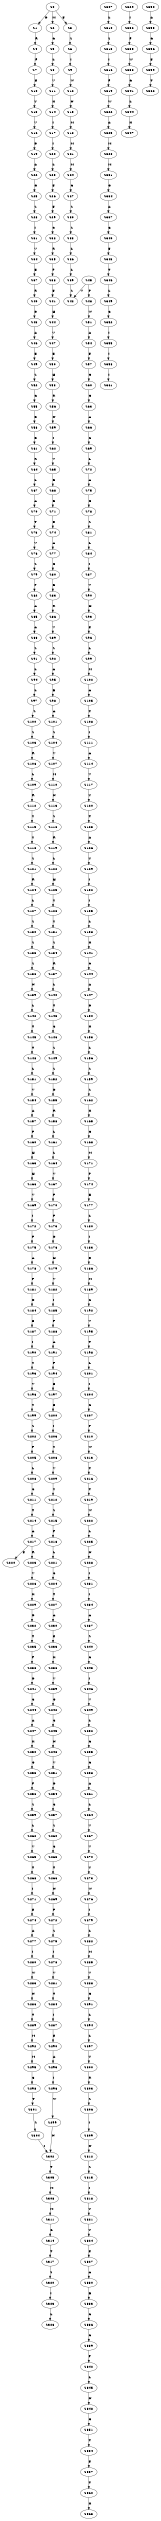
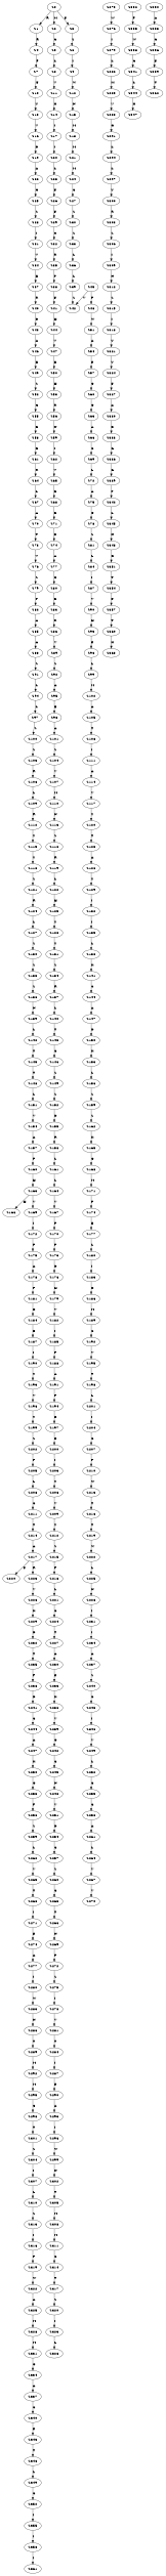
  strict digraph {
    S0
    S1
    S2
    S3
    S4
    S5
    S6
    S7
    S8
    S9
    S10
    S11
    S12
    S13
    S14
    S15
    S16
    S17
    S18
    S19
    S20
    S21
    S22
    S23
    S24
    S25
    S26
    S27
    S28
    S29
    S30
    S31
    S32
    S33
    S34
    S35
    S36
    S37
    S38
    S39
    S40
    S41
    S42
    S43
    S44
    S46
    S47
    S45
    S48
    S49
    S50
    S51
    S52
    S53
    S54
    S55
    S56
    S57
    S58
    S59
    S60
    S61
    S62
    S63
    S64
    S65
    S66
    S67
    S68
    S69
    S70
    S71
    S72
    S73
    S74
    S75
    S76
    S77
    S78
    S79
    S80
    S81
    S82
    S83
    S84
    S85
    S86
    S87
    S88
    S89
    S90
    S91
    S92
    S93
    S94
    S95
    S96
    S97
    S98
    S99
    S100
    S101
    S102
    S103
    S104
    S105
    S106
    S107
    S108
    S109
    S110
    S111
    S112
    S113
    S114
    S115
    S116
    S117
    S118
    S119
    S120
    S121
    S122
    S123
    S124
    S125
    S126
    S127
    S128
    S129
    S130
    S131
    S132
    S133
    S134
    S135
    S136
    S137
    S138
    S139
    S140
    S141
    S142
    S143
    S144
    S145
    S146
    S147
    S148
    S149
    S150
    S151
    S152
    S153
    S154
    S155
    S156
    S157
    S158
    S159
    S160
    S161
    S162
    S163
    S164
    S165
    S166
    S167
    S168
    S169
    S170
    S171
    S172
    S173
    S174
    S175
    S176
    S177
    S178
    S179
    S180
    S181
    S182
    S183
    S184
    S185
    S186
    S187
    S188
    S189
    S190
    S191
    S192
    S193
    S194
    S195
    S196
    S197
    S198
    S199
    S200
    S201
    S202
    S203
    S204
    S205
    S206
    S207
    S208
    S209
    S210
    S211
    S212
    S213
    S214
    S215
    S216
    S217
    S218
    S219
    S220
    S223
    S221
    S222
    S224
    S225
    S226
    S227
    S228
    S229
    S230
    S231
    S232
    S233
    S234
    S235
    S236
    S237
    S238
    S239
    S240
    S241
    S242
    S243
    S244
    S245
    n247 [label=S846]
    S247
    S248
    S249
    S250
    S251
    S252
    S253
    S254
    S255
    S256
    S257
    S258
    S259
    S260
    S261
    S262
    S263
    S264
    S265
    S266
    S267
    S268
    S269
    S270
    S271
    S272
    S273
    S274
    S275
    S276
    S277
    S278
    S279
    S280
    S281
    S282
    S283
    S284
    S285
    S286
    S287
    S288
    S289
    S290
    S291
    S292
    S293
    S294
    S295
    S296
    S297
    S298
    S299
    S300
    S301
    S302
    S303
    S304
    S305
    S306
    S307
    S308
    S309
    S310
    S311
    S312
    S313
    S314
    S315
    S316
    S317
    S318
    S319
    S320
    S321
    S322
    S323
    S324
    S325
    S326
    S327
    S328
    S330
    S331
-   S329
    S332
    S333
    S334
    S335
    S336
    S337
    S338
    S339
    S340
    S341
    S342
    S343
    S344
    S345
    S346
    S347
    S348
    S349
    S351
    S352
    S350
    S353
    S354
    S355
    S356
    S357
    S358
    S359
    S360
    S361
    S362
    S363
-   S0 -> S1 [label=D]
+   S0 -> S1 [label=R]
    S0 -> S2 [label=M]
    S0 -> S3 [label=F]
    S1 -> S4 [label=R]
    S2 -> S5 [label=G]
    S3 -> S6 [label=S]
    S4 -> S7 [label=P]
    S5 -> S8 [label=L]
    S6 -> S9 [label=I]
    S7 -> S10 [label=F]
    S8 -> S11 [label=V]
    S9 -> S12 [label=W]
    S10 -> S13 [label=Y]
    S11 -> S14 [label=K]
    S12 -> S15 [label=N]
    S13 -> S16 [label=V]
    S14 -> S17 [label=I]
    S15 -> S18 [label=M]
    S16 -> S19 [label=D]
    S17 -> S20 [label=I]
    S18 -> S21 [label=M]
    S19 -> S22 [label=A]
    S20 -> S23 [label=L]
    S21 -> S24 [label=M]
    S22 -> S25 [label=Q]
    S23 -> S26 [label=F]
    S24 -> S27 [label=G]
    S25 -> S28 [label=S]
    S26 -> S29 [label=F]
    S27 -> S30 [label=S]
    S28 -> S31 [label=I]
    S29 -> S32 [label=C]
    S30 -> S33 [label=S]
    S31 -> S34 [label=V]
    S32 -> S35 [label=R]
    S33 -> S36 [label=L]
    S34 -> S37 [label=E]
    S35 -> S38 [label=P]
    S36 -> S39 [label=L]
    S37 -> S40 [label=R]
    S38 -> S41 [label=F]
    S39 -> S42 [label=S]
    S40 -> S43 [label=D]
    S41 -> S44 [label=H]
    S43 -> S46 [label=A]
    S44 -> S47 [label=V]
    S46 -> S49 [label=E]
    S47 -> S50 [label=E]
    S45 -> S42 [label=V]
    S45 -> S48 [label=P]
    S48 -> S51 [label=W]
    S49 -> S52 [label=S]
    S50 -> S53 [label=H]
    S51 -> S54 [label=A]
    S52 -> S55 [label=G]
    S53 -> S56 [label=R]
    S54 -> S57 [label=F]
    S55 -> S58 [label=E]
    S56 -> S59 [label=N]
    S57 -> S60 [label=Q]
    S58 -> S61 [label=E]
    S59 -> S62 [label=I]
    S60 -> S63 [label=Q]
    S61 -> S64 [label=R]
    S62 -> S65 [label=V]
    S63 -> S66 [label=A]
    S64 -> S67 [label=L]
    S65 -> S68 [label=E]
    S66 -> S69 [label=G]
    S67 -> S70 [label=A]
    S68 -> S71 [label=E]
    S69 -> S72 [label=L]
    S70 -> S73 [label=T]
    S71 -> S74 [label=D]
    S72 -> S75 [label=A]
    S73 -> S76 [label=V]
    S74 -> S77 [label=A]
    S75 -> S78 [label=Q]
    S76 -> S79 [label=S]
    S77 -> S80 [label=Q]
    S78 -> S81 [label=S]
    S79 -> S82 [label=P]
    S80 -> S83 [label=E]
    S81 -> S84 [label=L]
    S82 -> S85 [label=A]
    S83 -> S86 [label=R]
    S84 -> S87 [label=I]
    S85 -> S88 [label=A]
    S86 -> S89 [label=V]
    S87 -> S90 [label=V]
    S88 -> S91 [label=S]
    S89 -> S92 [label=S]
    S90 -> S93 [label=H]
    S91 -> S94 [label=L]
    S92 -> S95 [label=A]
    S93 -> S96 [label=F]
    S94 -> S97 [label=L]
    S95 -> S98 [label=E]
    S96 -> S99 [label=L]
    S97 -> S100 [label=S]
    S98 -> S101 [label=A]
    S99 -> S102 [label=M]
    S100 -> S103 [label=S]
    S101 -> S104 [label=S]
    S102 -> S105 [label=A]
    S103 -> S106 [label=R]
    S104 -> S107 [label=V]
    S105 -> S108 [label=T]
    S106 -> S109 [label=L]
    S107 -> S110 [label=M]
    S108 -> S111 [label=I]
    S109 -> S112 [label=R]
    S110 -> S113 [label=N]
    S111 -> S114 [label=A]
    S112 -> S115 [label=Y]
    S113 -> S116 [label=S]
    S114 -> S117 [label=V]
    S115 -> S118 [label=Y]
    S116 -> S119 [label=R]
    S117 -> S120 [label=Y]
    S118 -> S121 [label=S]
    S119 -> S122 [label=L]
    S120 -> S123 [label=T]
    S121 -> S124 [label=R]
    S122 -> S125 [label=H]
    S123 -> S126 [label=A]
    S124 -> S127 [label=L]
    S125 -> S128 [label=Y]
    S126 -> S129 [label=Y]
    S127 -> S130 [label=S]
    S128 -> S131 [label=Y]
    S129 -> S132 [label=I]
    S130 -> S133 [label=S]
    S131 -> S134 [label=S]
    S132 -> S135 [label=I]
    S133 -> S136 [label=S]
    S134 -> S137 [label=R]
    S135 -> S138 [label=L]
    S136 -> S139 [label=N]
    S137 -> S140 [label=L]
    S138 -> S141 [label=K]
    S139 -> S142 [label=L]
    S140 -> S143 [label=T]
    S141 -> S144 [label=C]
    S142 -> S145 [label=T]
    S143 -> S146 [label=G]
    S144 -> S147 [label=A]
    S145 -> S148 [label=T]
    S146 -> S149 [label=S]
    S147 -> S150 [label=D]
    S148 -> S151 [label=L]
    S149 -> S152 [label=S]
    S150 -> S153 [label=K]
    S151 -> S154 [label=V]
    S152 -> S155 [label=D]
    S153 -> S156 [label=L]
    S154 -> S157 [label=A]
    S155 -> S158 [label=R]
    S156 -> S159 [label=S]
    S157 -> S160 [label=P]
    S158 -> S161 [label=L]
    S159 -> S162 [label=S]
    S160 -> S163 [label=H]
    S161 -> S164 [label=L]
    S162 -> S165 [label=K]
    S163 -> S166 [label=H]
    S164 -> S167 [label=V]
    S165 -> S168 [label=Q]
-   S166 -> S169 [label=V]
+   S163 -> S169 [label=V]
    S167 -> S170 [label=P]
    S168 -> S171 [label=M]
    S169 -> S172 [label=I]
    S170 -> S173 [label=P]
    S171 -> S174 [label=P]
    S172 -> S175 [label=P]
    S173 -> S176 [label=D]
    S174 -> S177 [label=E]
    S175 -> S178 [label=A]
    S176 -> S179 [label=H]
    S177 -> S180 [label=L]
    S178 -> S181 [label=P]
    S179 -> S182 [label=V]
    S180 -> S183 [label=I]
    S181 -> S184 [label=D]
    S182 -> S185 [label=I]
    S183 -> S186 [label=D]
    S184 -> S187 [label=E]
    S185 -> S188 [label=P]
    S186 -> S189 [label=M]
    S187 -> S190 [label=I]
    S188 -> S191 [label=A]
    S189 -> S192 [label=C]
    S190 -> S193 [label=Y]
    S191 -> S194 [label=P]
    S192 -> S195 [label=V]
    S193 -> S196 [label=V]
    S194 -> S197 [label=E]
    S195 -> S198 [label=T]
    S196 -> S199 [label=Y]
    S197 -> S200 [label=E]
    S198 -> S201 [label=L]
    S199 -> S202 [label=S]
    S200 -> S203 [label=I]
    S201 -> S204 [label=I]
    S202 -> S205 [label=P]
    S203 -> S206 [label=Y]
    S204 -> S207 [label=G]
    S205 -> S208 [label=L]
    S206 -> S209 [label=V]
    S207 -> S210 [label=P]
    S208 -> S211 [label=G]
    S209 -> S212 [label=Y]
    S210 -> S213 [label=W]
    S211 -> S214 [label=T]
    S212 -> S215 [label=S]
    S213 -> S216 [label=T]
    S214 -> S217 [label=A]
    S215 -> S218 [label=P]
    S216 -> S219 [label=T]
    S217 -> S220 [label=F]
    S217 -> S223 [label=R]
    S218 -> S221 [label=L]
    S219 -> S222 [label=W]
    S223 -> S226 [label=V]
    S221 -> S224 [label=G]
    S222 -> S225 [label=L]
    S224 -> S227 [label=T]
    S225 -> S228 [label=N]
    S226 -> S229 [label=K]
    S227 -> S230 [label=A]
    S228 -> S231 [label=I]
    S229 -> S232 [label=D]
    S230 -> S233 [label=F]
    S231 -> S234 [label=I]
    S232 -> S235 [label=T]
    S233 -> S236 [label=K]
    S234 -> S237 [label=A]
    S235 -> S238 [label=P]
    S236 -> S239 [label=V]
    S237 -> S240 [label=S]
    S238 -> S241 [label=D]
    S239 -> S242 [label=Q]
    S240 -> S243 [label=G]
    S241 -> S244 [label=G]
    S242 -> S245 [label=G]
    S243 -> n247 [label=I]
    S244 -> S247 [label=A]
    S245 -> S248 [label=N]
    n247 -> S249 [label=V]
    S247 -> S250 [label=K]
    S248 -> S251 [label=V]
    S249 -> S252 [label=L]
    S250 -> S253 [label=Q]
    S251 -> S254 [label=D]
    S252 -> S255 [label=G]
    S253 -> S256 [label=P]
    S254 -> S257 [label=G]
    S255 -> S258 [label=G]
    S256 -> S259 [label=S]
    S257 -> S260 [label=S]
    S258 -> S261 [label=A]
    S259 -> S262 [label=L]
    S260 -> S263 [label=G]
    S261 -> S264 [label=L]
    S262 -> S265 [label=V]
    S263 -> S266 [label=T]
    S264 -> S267 [label=V]
    S265 -> S268 [label=T]
    S266 -> S269 [label=N]
    S267 -> S270 [label=V]
    S268 -> S271 [label=I]
    S269 -> S272 [label=P]
-   S270 -> S273 [label=Y]
    S271 -> S274 [label=F]
    S272 -> S275 [label=S]
    S273 -> S276 [label=W]
    S274 -> S277 [label=A]
    S275 -> S278 [label=I]
    S276 -> S279 [label=I]
    S277 -> S280 [label=I]
    S278 -> S281 [label=V]
    S279 -> S282 [label=L]
    S280 -> S283 [label=W]
    S281 -> S284 [label=T]
    S282 -> S285 [label=M]
    S283 -> S286 [label=N]
    S284 -> S287 [label=I]
    S285 -> S288 [label=V]
    S286 -> S289 [label=T]
    S287 -> S290 [label=F]
    S288 -> S291 [label=Q]
    S289 -> S292 [label=M]
    S290 -> S293 [label=A]
    S291 -> S294 [label=L]
    S292 -> S295 [label=M]
    S293 -> S296 [label=I]
    S294 -> S297 [label=L]
    S295 -> S298 [label=G]
    S296 -> S299 [label=W]
    S297 -> S300 [label=Y]
    S298 -> S301 [label=T]
    S299 -> S302 [label=N]
    S300 -> S303 [label=R]
    S301 -> S304 [label=S]
    S302 -> S305 [label=T]
    S303 -> S306 [label=S]
-   S304 -> S302 [label=I]
+   S304 -> S307 [label=I]
    S305 -> S308 [label=M]
    S306 -> S309 [label=I]
    S307 -> S310 [label=L]
    S308 -> S311 [label=M]
    S309 -> S312 [label=N]
    S310 -> S313 [label=S]
    S311 -> S314 [label=G]
    S312 -> S315 [label=S]
    S313 -> S316 [label=I]
    S314 -> S317 [label=T]
    S315 -> S318 [label=I]
    S316 -> S319 [label=P]
    S317 -> S320 [label=S]
    S318 -> S321 [label=Y]
    S319 -> S322 [label=W]
    S320 -> S323 [label=I]
    S321 -> S324 [label=Y]
    S322 -> S325 [label=A]
    S323 -> S326 [label=L]
    S324 -> S327 [label=F]
    S325 -> S328 [label=M]
    S327 -> S330 [label=A]
    S328 -> S331 [label=M]
    S330 -> S333 [label=E]
    S331 -> S334 [label=Q]
-   S329 -> S332 [label=I]
    S332 -> S335 [label=P]
    S333 -> S336 [label=G]
    S334 -> S337 [label=A]
    S335 -> S338 [label=W]
    S336 -> S339 [label=G]
    S337 -> S340 [label=G]
    S338 -> S341 [label=G]
    S339 -> S342 [label=P]
    S340 -> S343 [label=F]
    S341 -> S344 [label=L]
    S342 -> S345 [label=L]
    S343 -> S346 [label=T]
    S344 -> S347 [label=K]
    S345 -> S348 [label=N]
    S346 -> S349 [label=L]
    S348 -> S351 [label=Q]
    S349 -> S352 [label=G]
    S351 -> S354 [label=T]
    S352 -> S355 [label=I]
    S350 -> S353 [label=A]
    S353 -> S356 [label=G]
    S354 -> S357 [label=F]
    S355 -> S358 [label=I]
    S356 -> S359 [label=F]
    S357 -> S360 [label=T]
    S358 -> S361 [label=I]
    S359 -> S362 [label=T]
    S360 -> S363 [label=K]
  }
